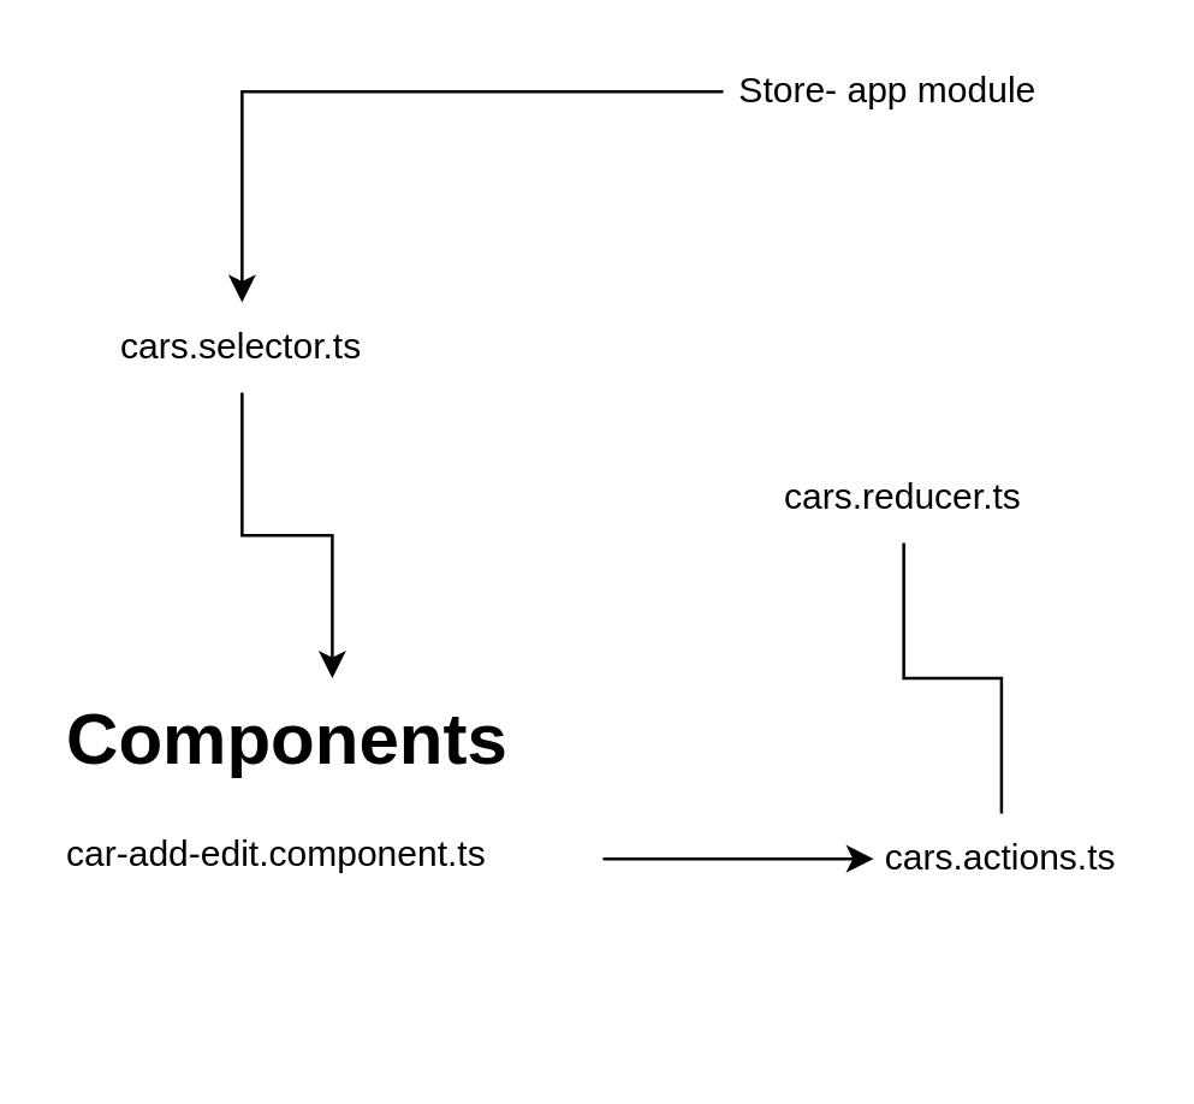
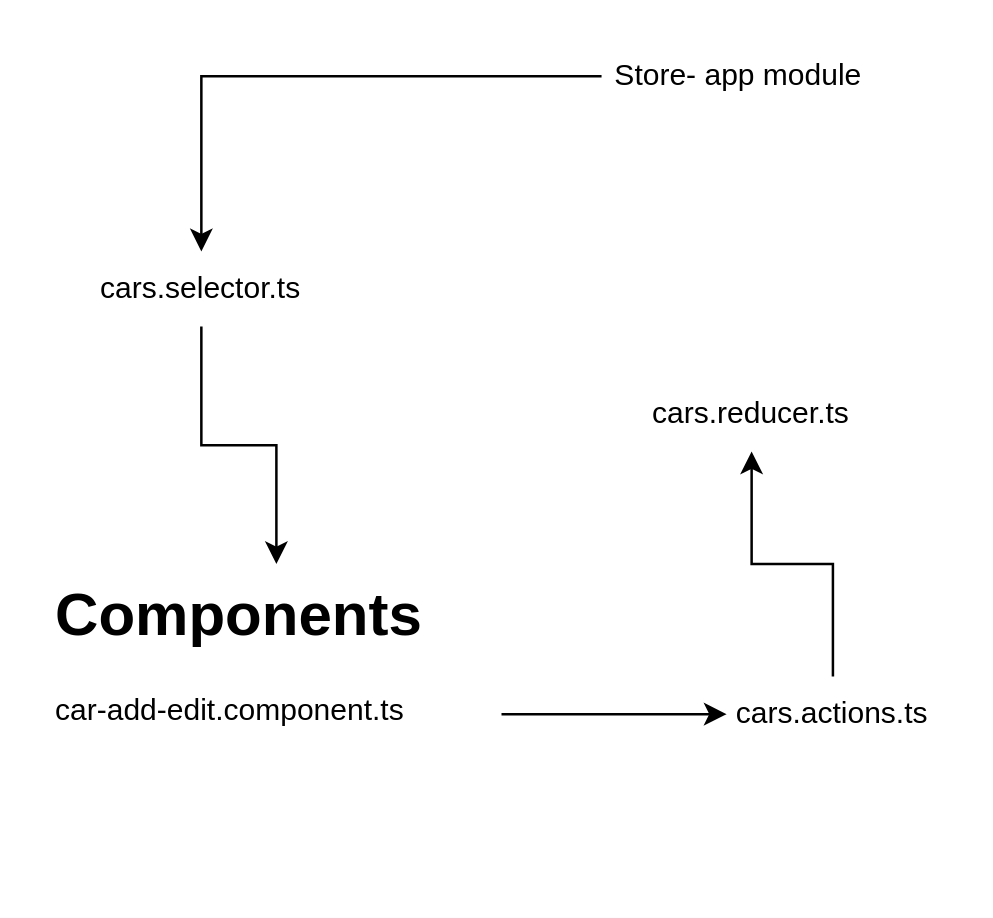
  <mxCell id="0" />
  <mxCell id="1" parent="0" />
  <mxCell id="2" value="" style="edgeStyle=orthogonalEdgeStyle;rounded=0;orthogonalLoop=1;jettySize=auto;html=1;" edge="1" parent="1" source="3" target="8"><mxGeometry relative="1" as="geometry" /></mxCell>
  <mxCell id="3" value="cars.selector.ts" style="text;html=1;align=center;verticalAlign=middle;whiteSpace=wrap;rounded=0;" vertex="1" parent="1"><mxGeometry x="50" y="100" width="60" height="30" as="geometry" /></mxCell>
  <mxCell id="4" value="cars.reducer.ts" style="text;html=1;align=center;verticalAlign=middle;whiteSpace=wrap;rounded=0;" vertex="1" parent="1"><mxGeometry x="270" y="150" width="60" height="30" as="geometry" /></mxCell>
- <mxCell id="5" value="" style="edgeStyle=orthogonalEdgeStyle;rounded=0;orthogonalLoop=1;jettySize=auto;html=1;endArrow=none;" edge="1" parent="1" source="6" target="4"><mxGeometry relative="1" as="geometry" /></mxCell>
+ <mxCell id="5" value="" style="edgeStyle=orthogonalEdgeStyle;rounded=0;orthogonalLoop=1;jettySize=auto;html=1;" edge="1" parent="1" source="6" target="4"><mxGeometry relative="1" as="geometry" /></mxCell>
  <mxCell id="6" value="cars.actions.ts" style="text;html=1;align=center;verticalAlign=middle;whiteSpace=wrap;rounded=0;" vertex="1" parent="1"><mxGeometry x="290" y="270" width="85" height="30" as="geometry" /></mxCell>
  <mxCell id="7" value="" style="edgeStyle=orthogonalEdgeStyle;rounded=0;orthogonalLoop=1;jettySize=auto;html=1;" edge="1" parent="1" source="8" target="6"><mxGeometry relative="1" as="geometry" /></mxCell>
  <mxCell id="8" value="&lt;h1 style=&quot;margin-top: 0px;&quot;&gt;Components&lt;/h1&gt;&lt;p&gt;car-add-edit.component.ts&lt;/p&gt;" style="text;html=1;whiteSpace=wrap;overflow=hidden;rounded=0;" vertex="1" parent="1"><mxGeometry x="20" y="225" width="180" height="120" as="geometry" /></mxCell>
  <mxCell id="9" style="edgeStyle=orthogonalEdgeStyle;rounded=0;orthogonalLoop=1;jettySize=auto;html=1;" edge="1" parent="1" source="10" target="3"><mxGeometry relative="1" as="geometry" /></mxCell>
  <mxCell id="10" value="Store- app module" style="text;html=1;align=center;verticalAlign=middle;whiteSpace=wrap;rounded=0;" vertex="1" parent="1"><mxGeometry x="240" y="20" width="110" height="20" as="geometry" /></mxCell>
